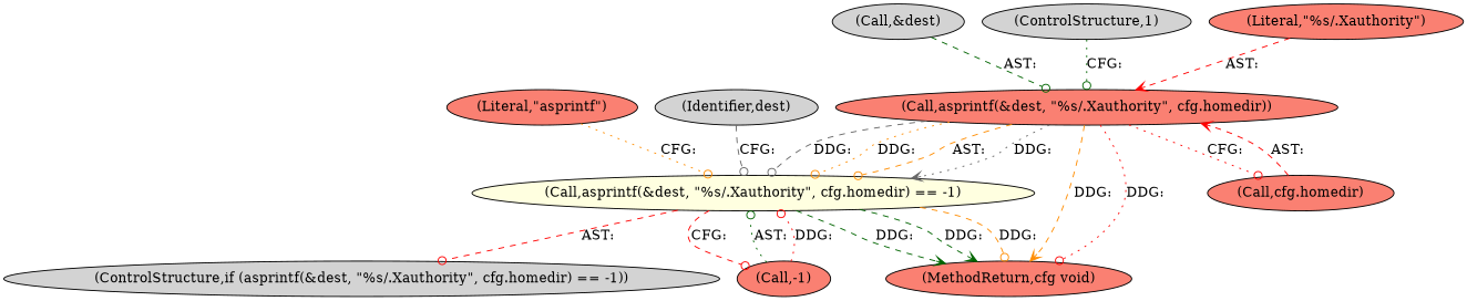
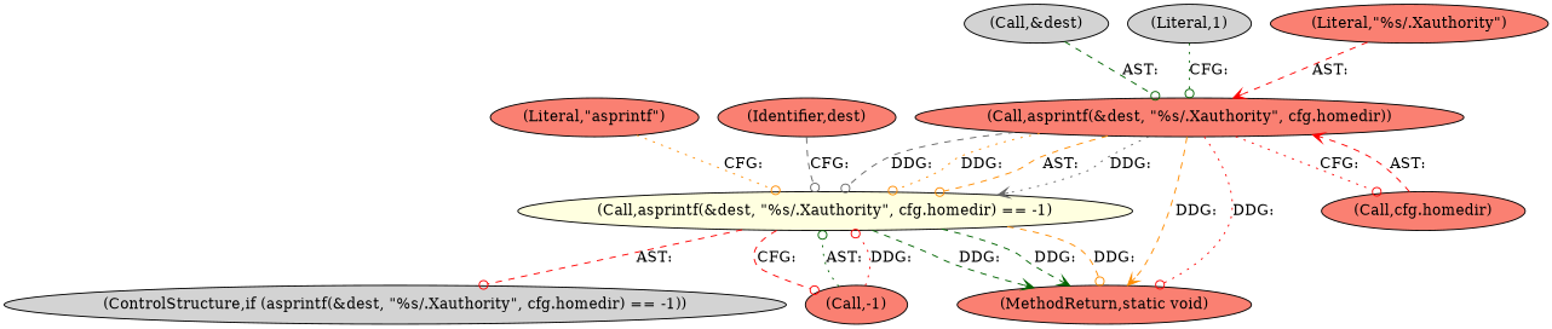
  digraph {
    node [fillcolor=salmon style=filled]
    edge [arrowhead=odot color=red style=dashed]
    n1 [label="(Call,asprintf(&dest, \"%s/.Xauthority\", cfg.homedir))"]
    n2 [fillcolor=lightyellow label="(Call,asprintf(&dest, \"%s/.Xauthority\", cfg.homedir) == -1)"]
-   n3 [label="(MethodReturn,cfg void)"]
+   n3 [label="(MethodReturn,static void)"]
    n4 [label="(Call,cfg.homedir)"]
    n5 [fillcolor=lightgrey label="(ControlStructure,if (asprintf(&dest, \"%s/.Xauthority\", cfg.homedir) == -1))"]
    n6 [label="(Call,-1)"]
    n7 [label="(Literal,\"asprintf\")"]
    n8 [fillcolor=lightgrey label="(Call,&dest)"]
-   n9 [fillcolor=lightgrey label="(ControlStructure,1)"]
+   n9 [fillcolor=lightgrey label="(Literal,1)"]
    n10 [label="(Literal,\"%s/.Xauthority\")"]
-   n11 [fillcolor=lightgrey label="(Identifier,dest)"]
+   n11 [label="(Identifier,dest)"]
    n1 -> n2 [color=darkorange label="AST: "]
    n1 -> n2 [arrowhead=vee color=gray40 label="DDG: " style=dotted]
    n1 -> n2 [color=gray40 label="DDG: "]
    n1 -> n2 [color=darkorange label="DDG: " style=dotted]
    n1 -> n3 [arrowhead=vee color=darkorange label="DDG: "]
    n1 -> n3 [label="DDG: " style=dotted]
    n1 -> n4 [label="CFG: " style=dotted]
    n2 -> n3 [arrowhead=vee color=darkgreen label="DDG: "]
    n2 -> n3 [color=darkorange label="DDG: "]
    n2 -> n3 [arrowhead=vee color=darkgreen label="DDG: "]
    n2 -> n5 [label="AST: "]
    n2 -> n6 [label="CFG: "]
    n4 -> n1 [arrowhead=vee label="AST: "]
    n6 -> n2 [color=darkgreen label="AST: " style=dotted]
    n6 -> n2 [label="DDG: " style=dotted]
    n7 -> n2 [color=darkorange label="CFG: " style=dotted]
    n8 -> n1 [color=darkgreen label="AST: "]
    n9 -> n1 [color=darkgreen label="CFG: " style=dotted]
    n10 -> n1 [arrowhead=vee label="AST: "]
    n11 -> n2 [color=gray40 label="CFG: "]
  }
